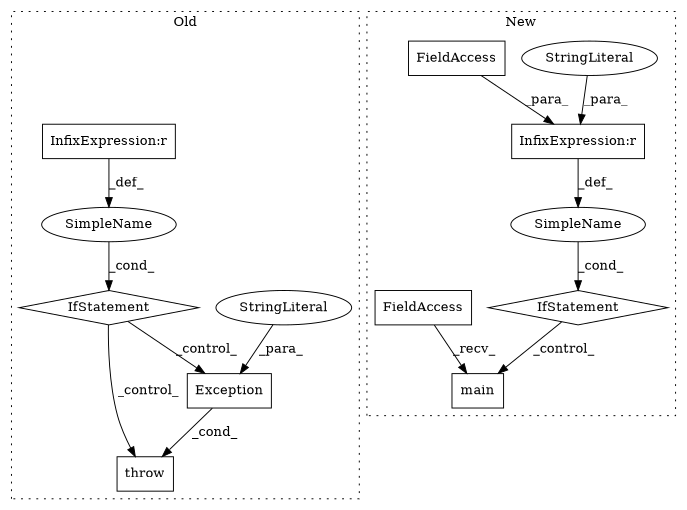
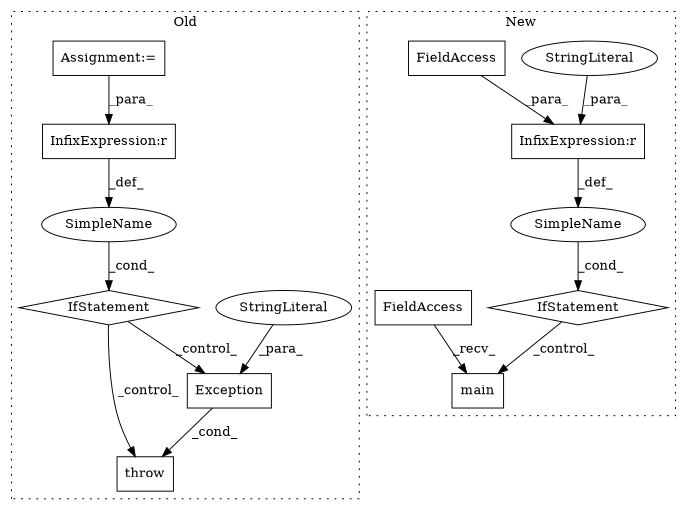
  digraph {
    node [a=32 shape=box]
    n1 [l="10,1" label=Exception s="1360,1391"]
    n2 [a=53 l=6 label=throw s=1354]
    n3 [a=42 label=SimpleName shape=ellipse]
    n4 [a=25 l="4,2" label=IfStatement s="1136,1164" shape=diamond]
    n5 [a=45 l=21 label=StringLiteral s=1370 shape=ellipse]
    n6 [a=27 l=4 label="InfixExpression:r" s=1159]
+   n7 [a=7 l=1 label="Assignment:=" s=1030]
    n8 [a=25 l="4,2" label=IfStatement s="2344,2370" shape=diamond]
    n9 [a=27 l=4 label="InfixExpression:r" s=2356]
    n10 [l=6 label=main s=2455]
    n11 [a=42 label=SimpleName shape=ellipse]
    n12 [a=45 l=10 label=StringLiteral s=2360 shape=ellipse]
    n13 [a=22 l=8 label=FieldAccess s=2348]
    n14 [a=22 l=8 label=FieldAccess s=2446]
    subgraph cluster_1 {
      label=Old
      style=dotted
      n1
      n2
      n3
      n4
      n5
      n6
+     n7
    }
    subgraph cluster_2 {
      label=New
      style=dotted
      n8
      n9
      n10
      n11
      n12
      n13
      n14
    }
    n1 -> n2 [label=_cond_]
    n3 -> n4 [label=_cond_]
    n4 -> n1 [label=_control_]
    n4 -> n2 [label=_control_]
    n5 -> n1 [label=_para_]
    n6 -> n3 [label=_def_]
+   n7 -> n6 [label=_para_]
    n8 -> n10 [label=_control_]
    n9 -> n11 [label=_def_]
    n11 -> n8 [label=_cond_]
    n12 -> n9 [label=_para_]
    n13 -> n9 [label=_para_]
    n14 -> n10 [label=_recv_]
  }
